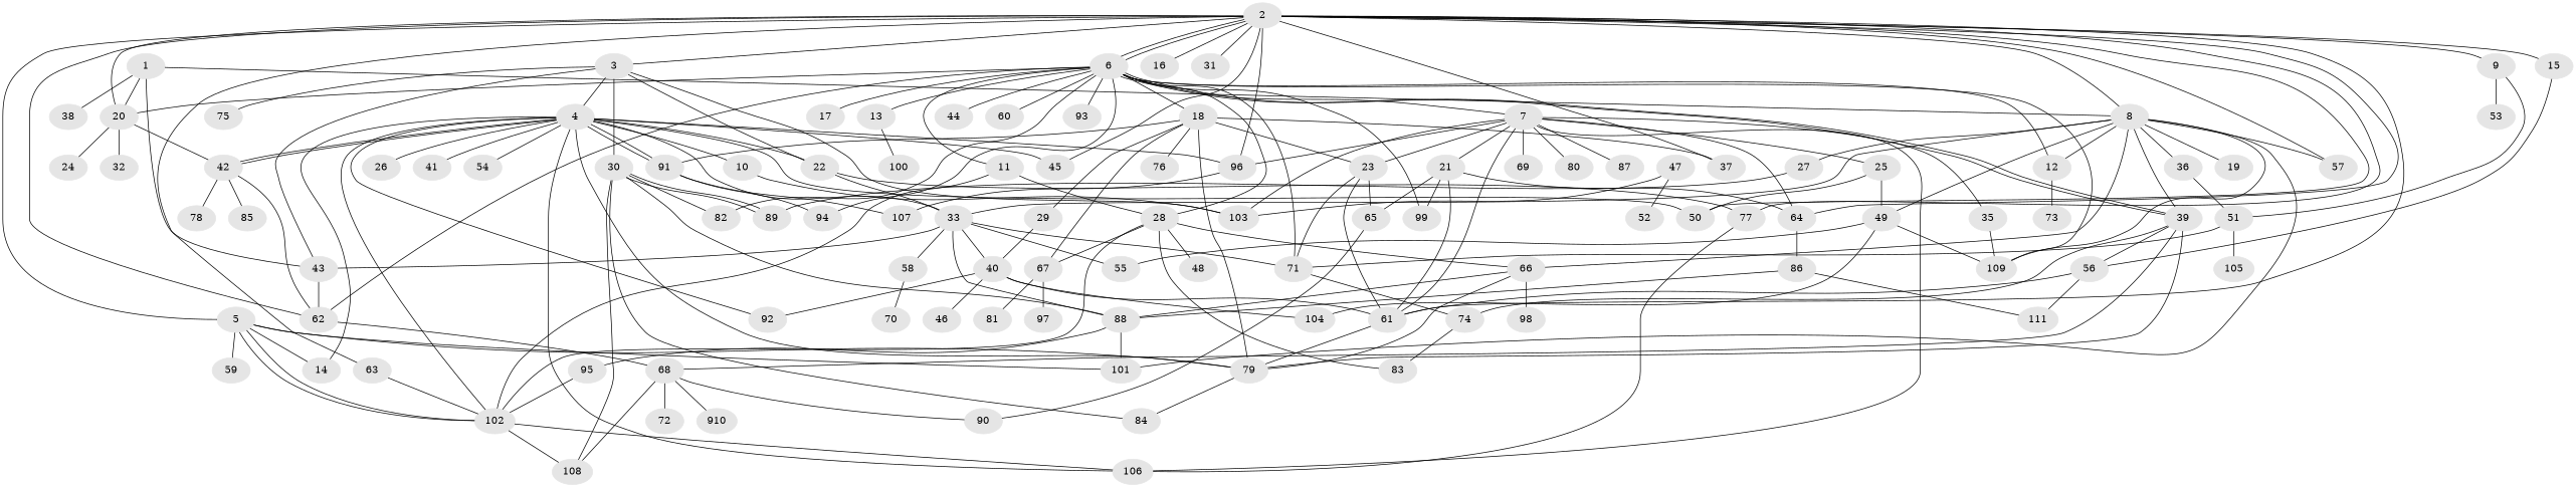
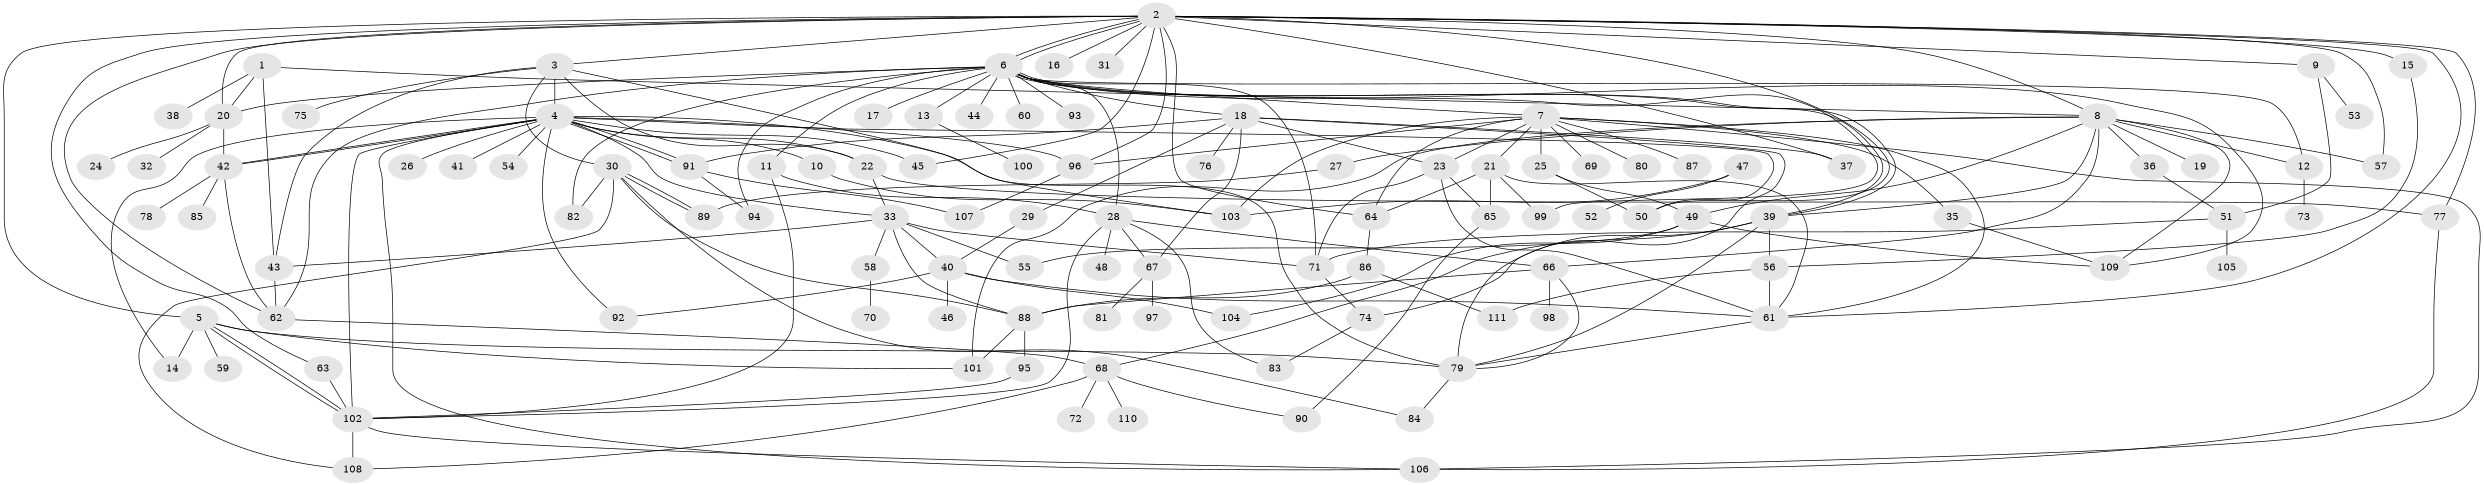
  graph {
    node [color=gray90 style=filled]
    1
    8
    38
    43
    20
    2
    3
    5
    6
    9
    15
    16
    31
    37
    45
    50
    57
    61
    62
    63
    64
    77
    96
    33
    101
    12
    39
    109
    19
    27
    36
    49
    66
    4
    22
    30
    75
    103
    14
    79
    102
    59
    7
    11
    13
    17
    18
    28
    44
    60
    71
    82
    93
    94
    99
    51
    53
    56
    42
    24
    32
    68
    86
    106
    107
    10
    26
    41
    54
    91
    92
    89
    84
    88
    108
    40
    55
    58
    78
    85
    47
    52
    21
    23
    25
    35
    69
    80
    87
    73
    100
    29
    67
    76
    48
    83
    74
    65
    104
    98
    105
    111
    81
    97
    90
    46
    95
    70
    72
-   110 [label=910]
+   110
    1 -- 8
    1 -- 38
    1 -- 43
    1 -- 20
    8 -- 57
-   8 -- 33
    8 -- 101
    8 -- 12
    8 -- 39
    8 -- 109
    8 -- 19
    8 -- 27
    8 -- 36
    8 -- 49
    8 -- 66
    43 -- 62
    20 -- 42
    20 -- 24
    20 -- 32
    2 -- 8
    2 -- 20
    2 -- 3
    2 -- 5
    2 -- 6
    2 -- 6
    2 -- 9
    2 -- 15
    2 -- 16
    2 -- 31
    2 -- 37
    2 -- 45
    2 -- 50
    2 -- 57
    2 -- 61
    2 -- 62
    2 -- 63
    2 -- 64
    2 -- 77
    2 -- 96
    3 -- 43
    3 -- 4
    3 -- 22
    3 -- 30
    3 -- 75
    3 -- 103
    5 -- 101
    5 -- 14
    5 -- 79
    5 -- 102
    5 -- 102
    5 -- 59
    6 -- 20
    6 -- 62
    6 -- 12
    6 -- 39
    6 -- 39
    6 -- 109
    6 -- 7
    6 -- 11
    6 -- 13
    6 -- 17
    6 -- 18
    6 -- 28
    6 -- 44
    6 -- 60
    6 -- 71
    6 -- 82
    6 -- 93
    6 -- 94
    6 -- 99
    9 -- 51
    9 -- 53
    15 -- 56
    61 -- 79
    62 -- 68
    63 -- 102
    64 -- 86
    77 -- 106
    96 -- 107
    33 -- 43
    33 -- 71
    33 -- 88
    33 -- 40
    33 -- 55
    33 -- 58
    12 -- 73
    39 -- 79
    39 -- 56
    39 -- 68
    39 -- 74
    27 -- 89
    36 -- 51
    49 -- 109
    49 -- 55
    49 -- 104
    66 -- 79
    66 -- 88
    66 -- 98
    4 -- 45
    4 -- 50
    4 -- 96
    4 -- 33
    4 -- 22
    4 -- 14
    4 -- 79
    4 -- 102
    4 -- 42
    4 -- 42
    4 -- 106
    4 -- 10
    4 -- 26
    4 -- 41
    4 -- 54
    4 -- 91
    4 -- 91
    4 -- 92
    22 -- 77
    22 -- 33
    30 -- 82
    30 -- 89
    30 -- 89
    30 -- 84
    30 -- 88
    30 -- 108
    79 -- 84
    102 -- 106
    102 -- 108
    7 -- 61
    7 -- 64
    7 -- 96
    7 -- 103
    7 -- 106
    7 -- 21
    7 -- 23
    7 -- 25
    7 -- 35
    7 -- 69
    7 -- 80
    7 -- 87
    11 -- 102
    11 -- 28
    13 -- 100
    18 -- 37
    18 -- 79
    18 -- 91
    18 -- 23
    18 -- 29
    18 -- 67
    18 -- 76
    28 -- 66
    28 -- 102
    28 -- 67
    28 -- 48
    28 -- 83
    71 -- 74
    51 -- 71
    51 -- 105
    56 -- 61
    56 -- 111
    42 -- 62
    42 -- 78
    42 -- 85
    68 -- 108
    68 -- 90
    68 -- 72
    68 -- 110
    86 -- 88
    86 -- 111
    10 -- 103
    91 -- 94
    91 -- 107
    88 -- 101
    88 -- 95
    40 -- 61
    40 -- 92
    40 -- 104
    40 -- 46
    58 -- 70
    47 -- 103
    47 -- 52
    21 -- 61
    21 -- 64
    21 -- 99
    21 -- 65
    23 -- 61
    23 -- 71
    23 -- 65
    25 -- 50
    25 -- 49
    35 -- 109
    29 -- 40
    67 -- 81
    67 -- 97
    74 -- 83
    65 -- 90
    95 -- 102
  }
